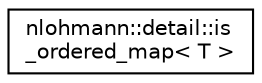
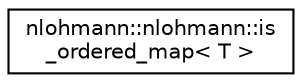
  digraph {
    rankdir=LR
-   n1 [color=black fillcolor=white fontname=Helvetica fontsize=10 height=0.2 label="nlohmann::detail::is\l_ordered_map\< T \>" shape=record style=filled width=0.4]
+   n1 [color=black fillcolor=white fontname=Helvetica fontsize=10 height=0.2 label="nlohmann::nlohmann::is\l_ordered_map\< T \>" shape=record style=filled width=0.4]
  }
